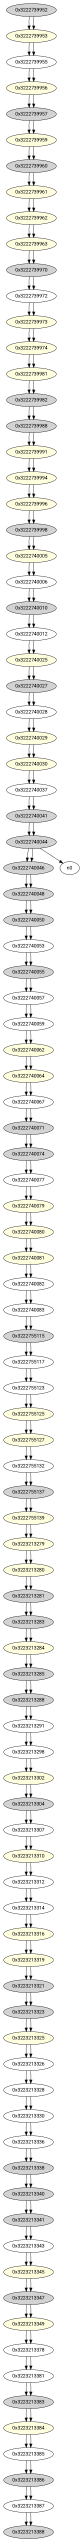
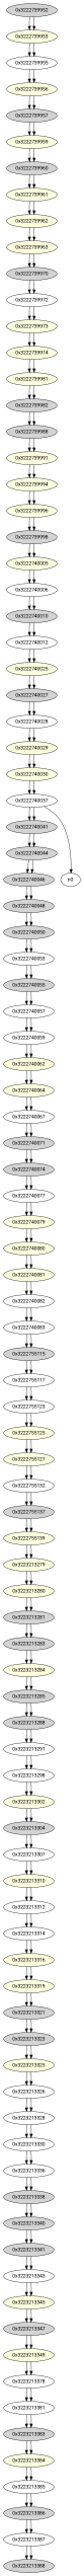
  digraph {
    fontname=Roboto
    node [fillcolor=lightyellow fontname=Roboto style=filled]
    edge [fontname=Roboto]
    n1 [fillcolor=lightgrey label="0x3222739952"]
    n2 [label="0x3222739953"]
    n3 [fillcolor=white label="0x3222739955"]
    n4 [label="0x3222739956"]
    n5 [fillcolor=lightgrey label="0x3222739957"]
    n6 [label="0x3222739959"]
    n7 [fillcolor=lightgrey label="0x3222739960"]
    n8 [label="0x3222739961"]
    n9 [label="0x3222739962"]
    n10 [label="0x3222739963"]
    n11 [fillcolor=lightgrey label="0x3222739970"]
    n12 [fillcolor=white label="0x3222739972"]
    n13 [label="0x3222739973"]
    n14 [label="0x3222739974"]
    n15 [label="0x3222739981"]
    n16 [fillcolor=lightgrey label="0x3222739982"]
    n17 [fillcolor=lightgrey label="0x3222739988"]
    n18 [label="0x3222739991"]
    n19 [label="0x3222739994"]
    n20 [label="0x3222739996"]
    n21 [fillcolor=lightgrey label="0x3222739998"]
    n22 [label="0x3222740005"]
    n23 [fillcolor=white label="0x3222740006"]
    n24 [fillcolor=lightgrey label="0x3222740010"]
    n25 [fillcolor=white label="0x3222740012"]
    n26 [label="0x3222740025"]
    n27 [fillcolor=lightgrey label="0x3222740027"]
    n28 [fillcolor=white label="0x3222740028"]
    n29 [label="0x3222740029"]
    n30 [label="0x3222740030"]
    n31 [fillcolor=white label="0x3222740037"]
    n32 [fillcolor=lightgrey label="0x3222740041"]
    n33 [fillcolor=lightgrey label="0x3222740044"]
    n34 [fillcolor=lightgrey label="0x3222740046"]
    n0 [fillcolor=white]
    n35 [fillcolor=lightgrey label="0x3222740048"]
    n36 [fillcolor=lightgrey label="0x3222740050"]
    n37 [fillcolor=white label="0x3222740053"]
    n38 [fillcolor=lightgrey label="0x3222740055"]
    n39 [fillcolor=white label="0x3222740057"]
    n40 [fillcolor=white label="0x3222740059"]
    n41 [label="0x3222740062"]
    n42 [label="0x3222740064"]
    n43 [fillcolor=white label="0x3222740067"]
    n44 [fillcolor=lightgrey label="0x3222740071"]
    n45 [fillcolor=lightgrey label="0x3222740074"]
    n46 [fillcolor=white label="0x3222740077"]
    n47 [label="0x3222740079"]
    n48 [label="0x3222740080"]
    n49 [label="0x3222740081"]
    n50 [fillcolor=white label="0x3222740082"]
    n51 [fillcolor=white label="0x3222740083"]
    n52 [fillcolor=lightgrey label="0x3222755115"]
    n53 [fillcolor=white label="0x3222755117"]
    n54 [fillcolor=white label="0x3222755123"]
    n55 [label="0x3222755125"]
    n56 [label="0x3222755127"]
    n57 [fillcolor=white label="0x3222755132"]
    n58 [fillcolor=lightgrey label="0x3222755137"]
    n59 [label="0x3222755139"]
    n60 [label="0x3223213279"]
    n61 [label="0x3223213280"]
    n62 [fillcolor=lightgrey label="0x3223213281"]
    n63 [fillcolor=lightgrey label="0x3223213283"]
    n64 [label="0x3223213284"]
    n65 [fillcolor=lightgrey label="0x3223213285"]
    n66 [fillcolor=lightgrey label="0x3223213288"]
    n67 [fillcolor=white label="0x3223213291"]
    n68 [fillcolor=white label="0x3223213298"]
    n69 [label="0x3223213302"]
    n70 [fillcolor=lightgrey label="0x3223213304"]
    n71 [fillcolor=white label="0x3223213307"]
    n72 [label="0x3223213310"]
    n73 [fillcolor=white label="0x3223213312"]
    n74 [fillcolor=white label="0x3223213314"]
    n75 [label="0x3223213316"]
    n76 [label="0x3223213319"]
    n77 [fillcolor=lightgrey label="0x3223213321"]
    n78 [fillcolor=lightgrey label="0x3223213323"]
    n79 [label="0x3223213325"]
    n80 [fillcolor=white label="0x3223213326"]
    n81 [fillcolor=white label="0x3223213328"]
    n82 [fillcolor=white label="0x3223213330"]
    n83 [fillcolor=white label="0x3223213336"]
    n84 [fillcolor=lightgrey label="0x3223213338"]
    n85 [fillcolor=lightgrey label="0x3223213340"]
    n86 [fillcolor=lightgrey label="0x3223213341"]
    n87 [fillcolor=white label="0x3223213343"]
    n88 [label="0x3223213345"]
    n89 [fillcolor=lightgrey label="0x3223213347"]
    n90 [label="0x3223213349"]
    n91 [fillcolor=white label="0x3223213378"]
    n92 [fillcolor=white label="0x3223213381"]
    n93 [fillcolor=lightgrey label="0x3223213383"]
    n94 [label="0x3223213384"]
    n95 [fillcolor=white label="0x3223213385"]
    n96 [fillcolor=lightgrey label="0x3223213386"]
    n97 [fillcolor=white label="0x3223213387"]
    n98 [fillcolor=lightgrey label="0x3223213388"]
    n1 -> n2
    n1 -> n2
    n2 -> n3
    n2 -> n3
    n3 -> n4
    n3 -> n4
    n4 -> n5
    n4 -> n5
    n5 -> n6
    n5 -> n6
    n6 -> n7
    n6 -> n7
    n7 -> n8
    n7 -> n8
    n8 -> n9
    n8 -> n9
    n9 -> n10
    n9 -> n10
    n10 -> n11
    n10 -> n11
    n11 -> n12
    n11 -> n12
    n12 -> n13
    n12 -> n13
    n13 -> n14
    n13 -> n14
    n14 -> n15
    n14 -> n15
    n15 -> n16
    n15 -> n16
    n16 -> n17
    n16 -> n17
    n17 -> n18
    n17 -> n18
    n18 -> n19
    n18 -> n19
    n19 -> n20
    n19 -> n20
    n20 -> n21
    n20 -> n21
    n21 -> n22
    n21 -> n22
    n22 -> n23
    n22 -> n23
    n23 -> n24
    n23 -> n24
    n24 -> n25
    n24 -> n25
    n25 -> n26
    n25 -> n26
    n26 -> n27
    n26 -> n27
    n27 -> n28
    n27 -> n28
    n28 -> n29
    n28 -> n29
    n29 -> n30
    n29 -> n30
    n30 -> n31
    n30 -> n31
    n31 -> n32
    n31 -> n32
    n32 -> n33
    n32 -> n33
    n33 -> n34
    n33 -> n34
-   n33 -> n0
+   n31 -> n0
    n34 -> n35
    n34 -> n35
    n35 -> n36
    n35 -> n36
    n36 -> n37
    n36 -> n37
    n37 -> n38
    n37 -> n38
    n38 -> n39
    n38 -> n39
    n39 -> n40
    n39 -> n40
    n40 -> n41
    n40 -> n41
    n41 -> n42
    n41 -> n42
    n42 -> n43
    n42 -> n43
    n43 -> n44
    n43 -> n44
    n44 -> n45
    n44 -> n45
    n45 -> n46
    n45 -> n46
    n46 -> n47
    n46 -> n47
    n47 -> n48
    n47 -> n48
    n48 -> n49
    n48 -> n49
    n49 -> n50
    n49 -> n50
    n50 -> n51
    n50 -> n51
    n51 -> n52
    n51 -> n52
    n52 -> n53
    n52 -> n53
    n53 -> n54
    n53 -> n54
    n54 -> n55
    n54 -> n55
    n55 -> n56
    n55 -> n56
    n56 -> n57
    n56 -> n57
    n57 -> n58
    n57 -> n58
    n58 -> n59
    n58 -> n59
    n59 -> n60
    n59 -> n60
    n60 -> n61
    n60 -> n61
    n61 -> n62
    n61 -> n62
    n62 -> n63
    n62 -> n63
    n63 -> n64
    n63 -> n64
    n64 -> n65
    n64 -> n65
    n65 -> n66
    n65 -> n66
    n66 -> n67
    n66 -> n67
    n67 -> n68
    n67 -> n68
    n68 -> n69
    n68 -> n69
    n69 -> n70
    n69 -> n70
    n70 -> n71
    n70 -> n71
    n71 -> n72
    n71 -> n72
    n72 -> n73
    n72 -> n73
    n73 -> n74
    n73 -> n74
    n74 -> n75
    n74 -> n75
    n75 -> n76
    n75 -> n76
    n76 -> n77
    n76 -> n77
    n77 -> n78
    n77 -> n78
    n78 -> n79
    n78 -> n79
    n79 -> n80
    n79 -> n80
    n80 -> n81
    n80 -> n81
    n81 -> n82
    n81 -> n82
    n82 -> n83
    n82 -> n83
    n83 -> n84
    n83 -> n84
    n84 -> n85
    n84 -> n85
    n85 -> n86
    n85 -> n86
    n86 -> n87
    n86 -> n87
    n87 -> n88
    n87 -> n88
    n88 -> n89
    n88 -> n89
    n89 -> n90
    n89 -> n90
    n90 -> n91
    n90 -> n91
    n91 -> n92
    n91 -> n92
    n92 -> n93
    n92 -> n93
    n93 -> n94
    n93 -> n94
    n94 -> n95
    n94 -> n95
    n95 -> n96
    n95 -> n96
    n96 -> n97
    n96 -> n97
    n97 -> n98
    n97 -> n98
  }
